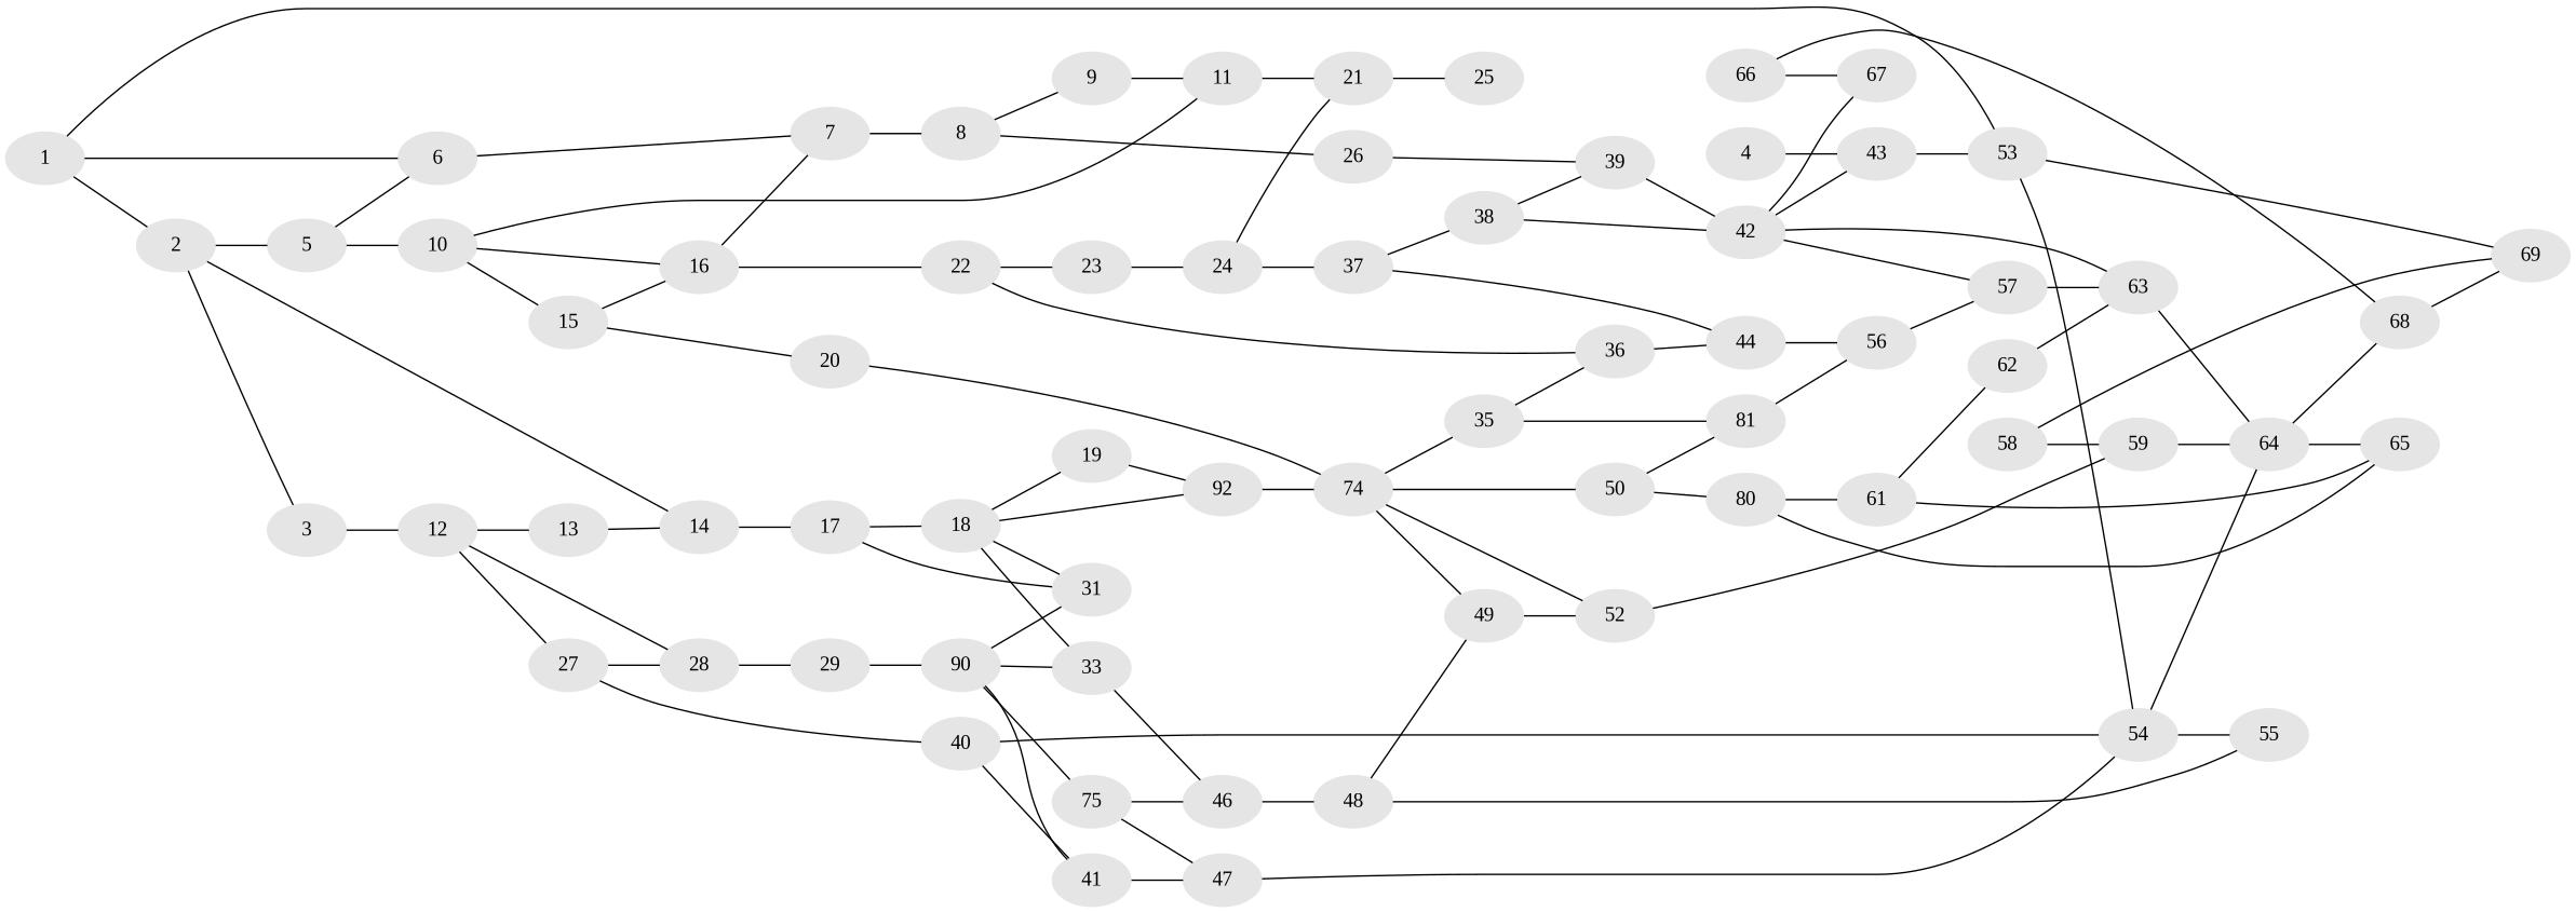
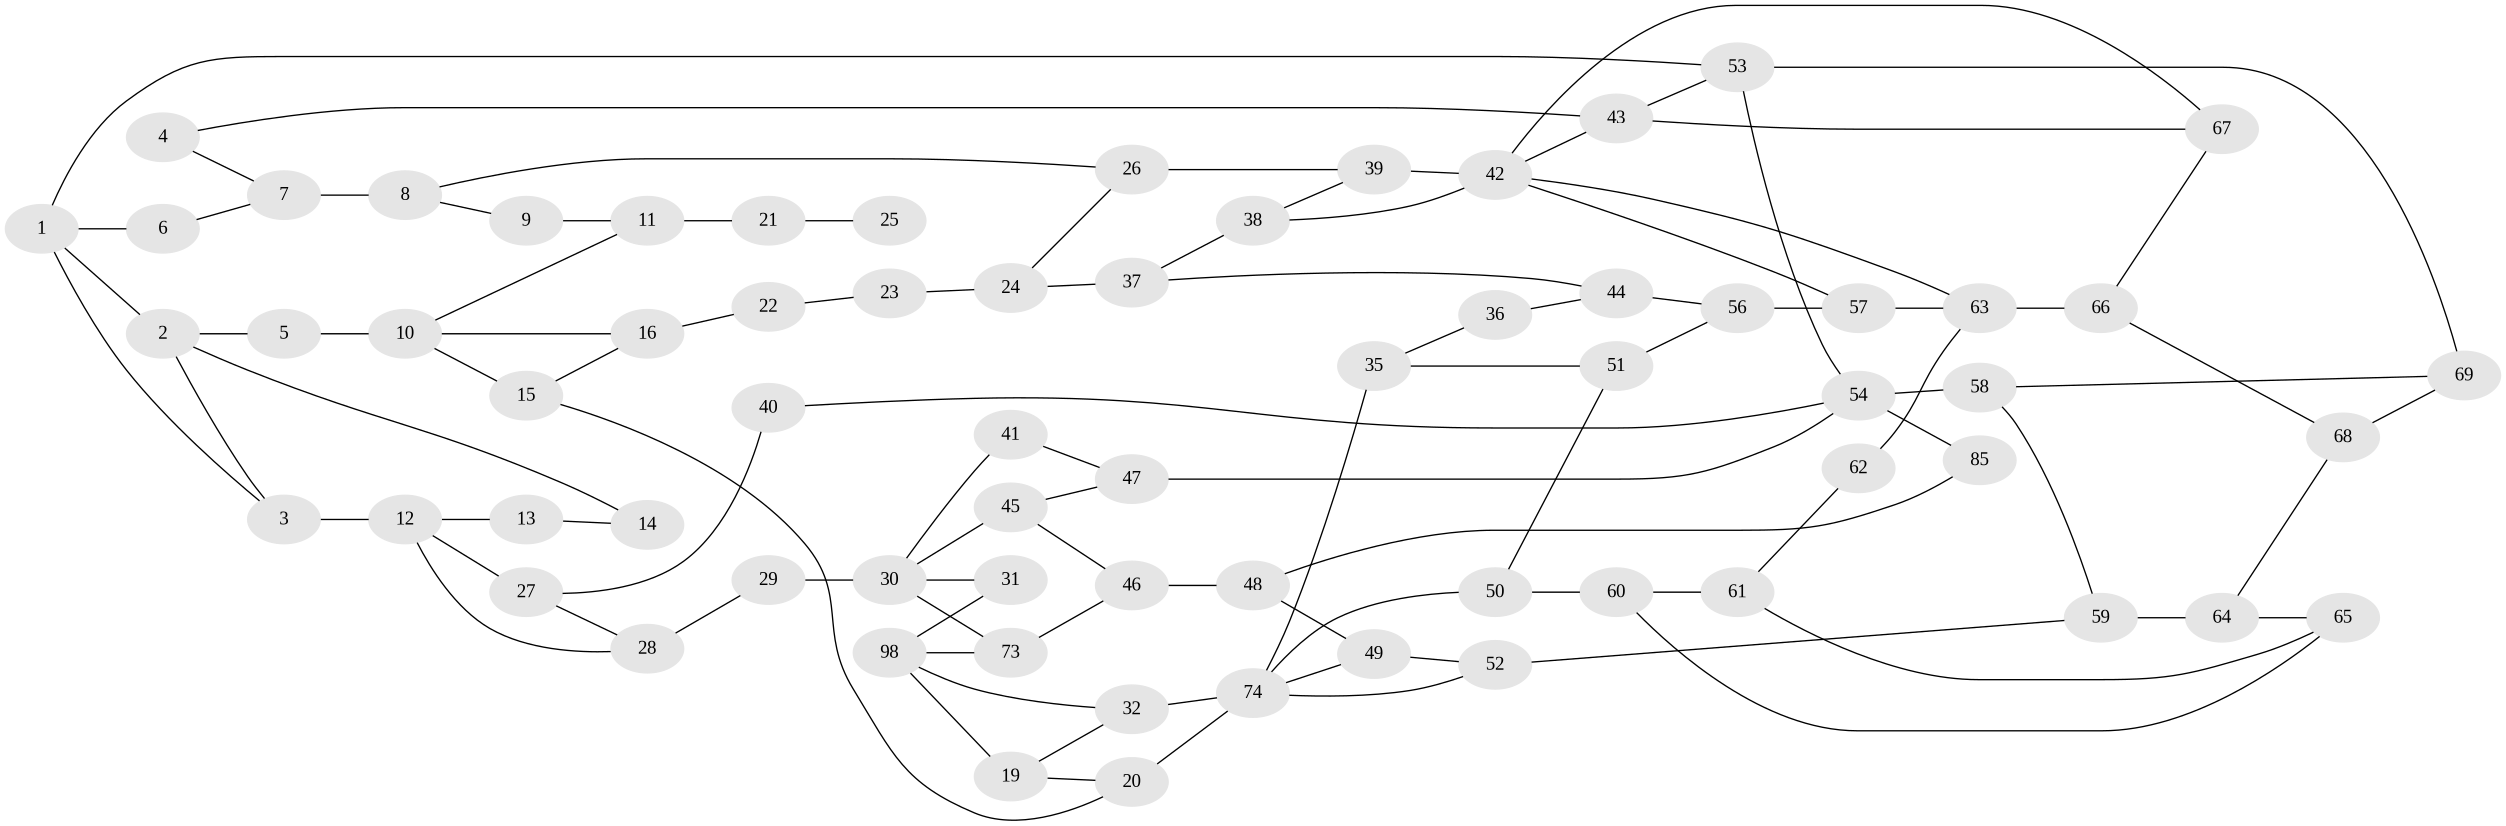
  graph {
    fontname="Liberation Serif"
    rankdir=LR
    node [color=gray90 fontname="Liberation Serif" style=filled]
    edge [fontname="Liberation Serif" weight=1.0]
    1
    2
    3
    53
    6
    5
    14
    12
    4
    7
    43
    54
    69
    10
-   17
    13
    27
    28
    8
    67
    11
    15
    16
    9
    26
    39
    21
    20
    22
    25
    40
    29
-   18
+   18 [label=98]
    31
    n35 [label=74]
    23
    36
    19
-   32 [label=92]
-   33
+   32
+   33 [label=73]
    46
    35
    49
    50
    52
    24
    44
    37
    38
    42
    41
-   30 [label=90]
-   45 [label=75]
+   30
+   45
    47
    48
-   51 [label=81]
-   60 [label=80]
+   51
+   60
    59
    56
    57
    63
-   55
+   55 [label=85]
    58
    66
    61
    65
    64
    68
    62
    1 -- 2
+   1 -- 3
    1 -- 53
    1 -- 6 [weight=2.0]
    2 -- 3
    2 -- 5 [weight=2.0]
    2 -- 14
    3 -- 12 [weight=2.0]
    53 -- 54
    53 -- 69
    6 -- 7
-   5 -- 6
    5 -- 10 [weight=2.0]
-   14 -- 17
    12 -- 13 [weight=2.0]
    12 -- 27
    12 -- 28
-   16 -- 7
+   4 -- 7
    4 -- 43
    7 -- 8
    43 -- 53
+   43 -- 67
    54 -- 55 [weight=2.0]
-   54 -- 64
+   54 -- 58
    10 -- 11 [weight=2.0]
    10 -- 15
    10 -- 16
-   17 -- 18
-   17 -- 31
    13 -- 14
    27 -- 28
    27 -- 40
    28 -- 29
    8 -- 9
    8 -- 26
    11 -- 21 [weight=2.0]
    15 -- 16
    15 -- 20
    16 -- 22
    9 -- 11 [weight=2.0]
    26 -- 39
    39 -- 42
    21 -- 25
    20 -- n35
    22 -- 23
-   22 -- 36
    40 -- 54
-   40 -- 41
    29 -- 30 [weight=2.0]
    18 -- 31
    18 -- 19
    18 -- 32
    18 -- 33 [weight=2.0]
    n35 -- 35
    n35 -- 49
    n35 -- 50
    n35 -- 52
    23 -- 24 [weight=2.0]
    36 -- 44
+   19 -- 20
    19 -- 32
    32 -- n35
    33 -- 46
    46 -- 48
    35 -- 36
    35 -- 51
    49 -- 52
    50 -- 51
    50 -- 60
    52 -- 59
-   24 -- 21
+   24 -- 26
    24 -- 37
    44 -- 56
    37 -- 44
    37 -- 38
    38 -- 39
    38 -- 42
    42 -- 43
    42 -- 67
    42 -- 57
    42 -- 63
    41 -- 47
    30 -- 31
    30 -- 33
    30 -- 41
    30 -- 45
    45 -- 46
    45 -- 47
    47 -- 54
    48 -- 49
    48 -- 55
    51 -- 56
    60 -- 61
    60 -- 65
    59 -- 64
    56 -- 57
    57 -- 63 [weight=2.0]
-   63 -- 64
+   63 -- 66
    58 -- 69
    58 -- 59
    66 -- 67
    66 -- 68
    61 -- 65
    61 -- 62
    64 -- 65 [weight=4.0]
    64 -- 68
    68 -- 69
    62 -- 63 [weight=2.0]
  }
